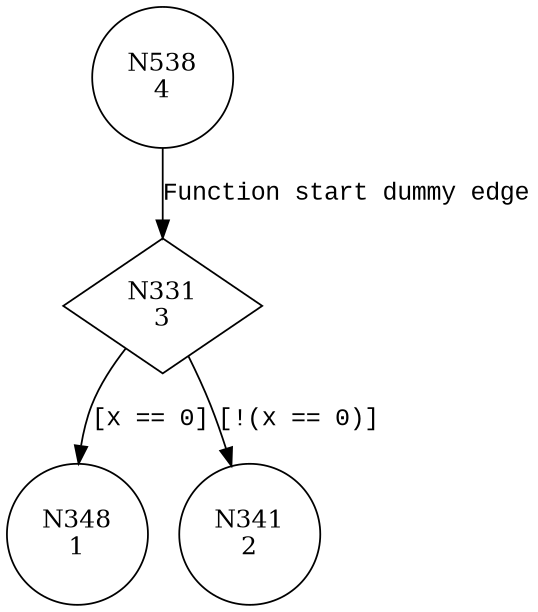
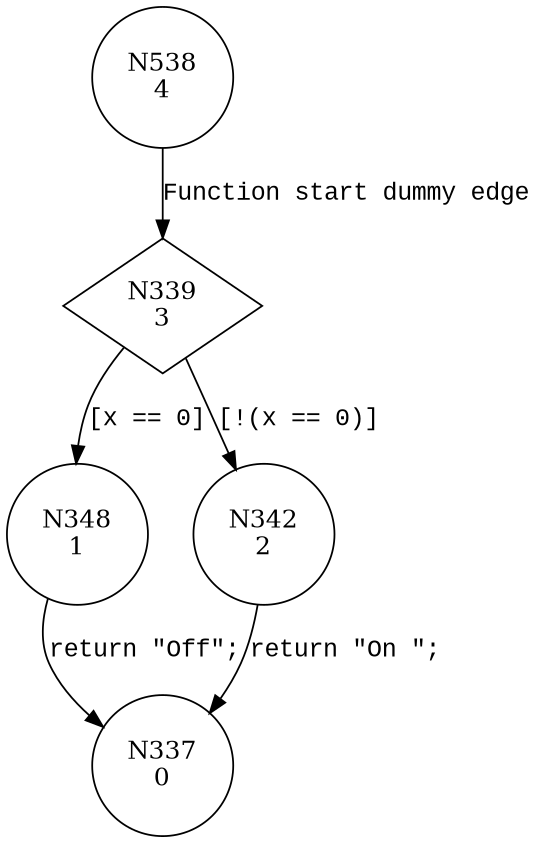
  digraph {
    node [shape=circle]
    edge [fontname="Courier New"]
    n1 [label="N538\n4"]
-   n2 [label="N331\n3" shape=diamond]
+   n2 [label="N339\n3" shape=diamond]
    n3 [label="N348\n1"]
-   n4 [label="N341\n2"]
+   n4 [label="N342\n2"]
+   n5 [label="N337\n0"]
    n1 -> n2 [label="Function start dummy edge"]
    n2 -> n3 [label="[x == 0]"]
    n2 -> n4 [label="[!(x == 0)]"]
+   n3 -> n5 [label="return \"Off\";"]
+   n4 -> n5 [label="return \"On \";"]
  }
